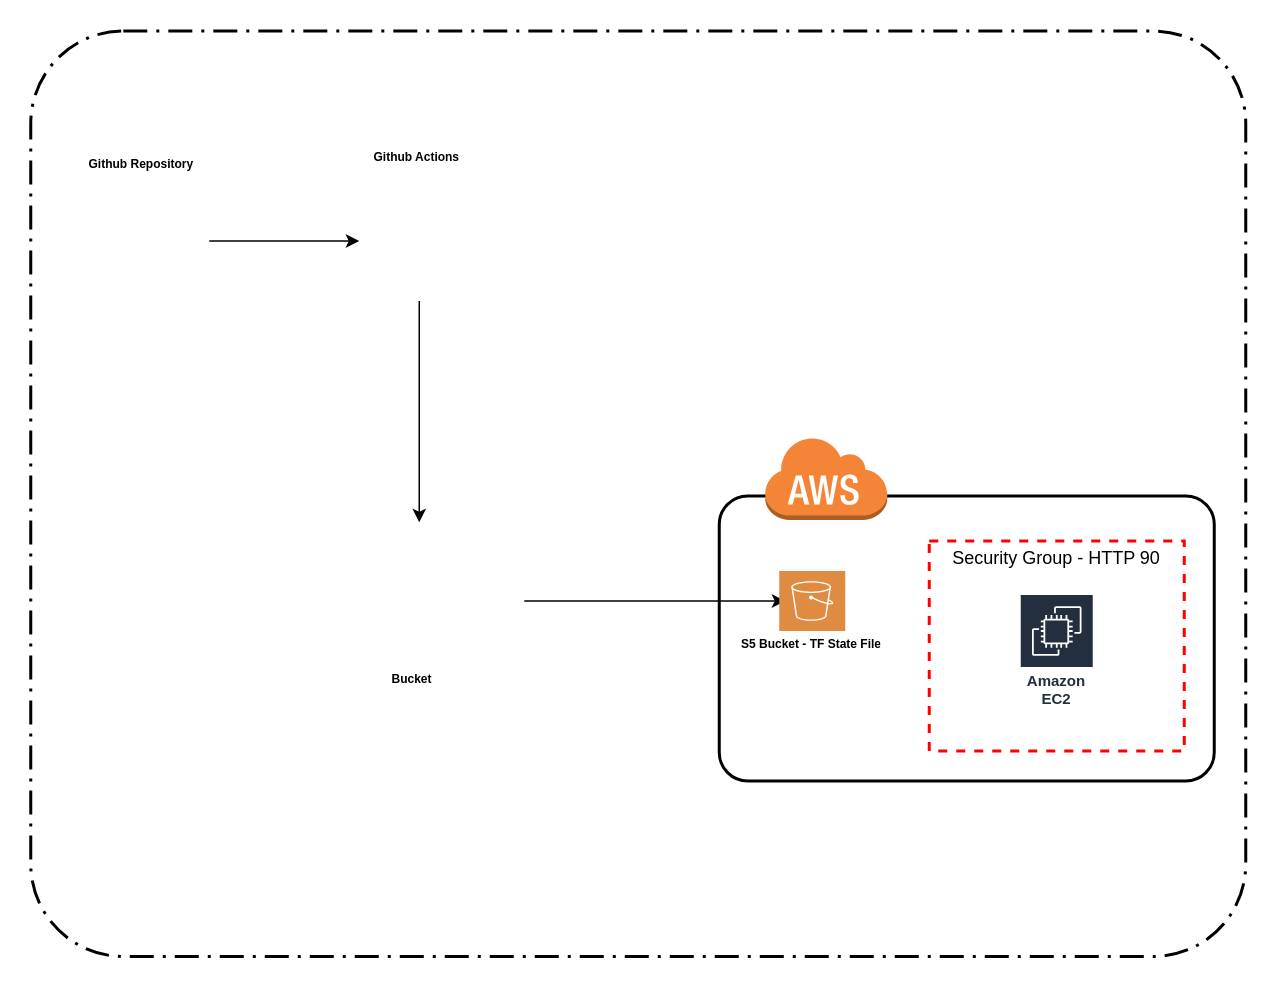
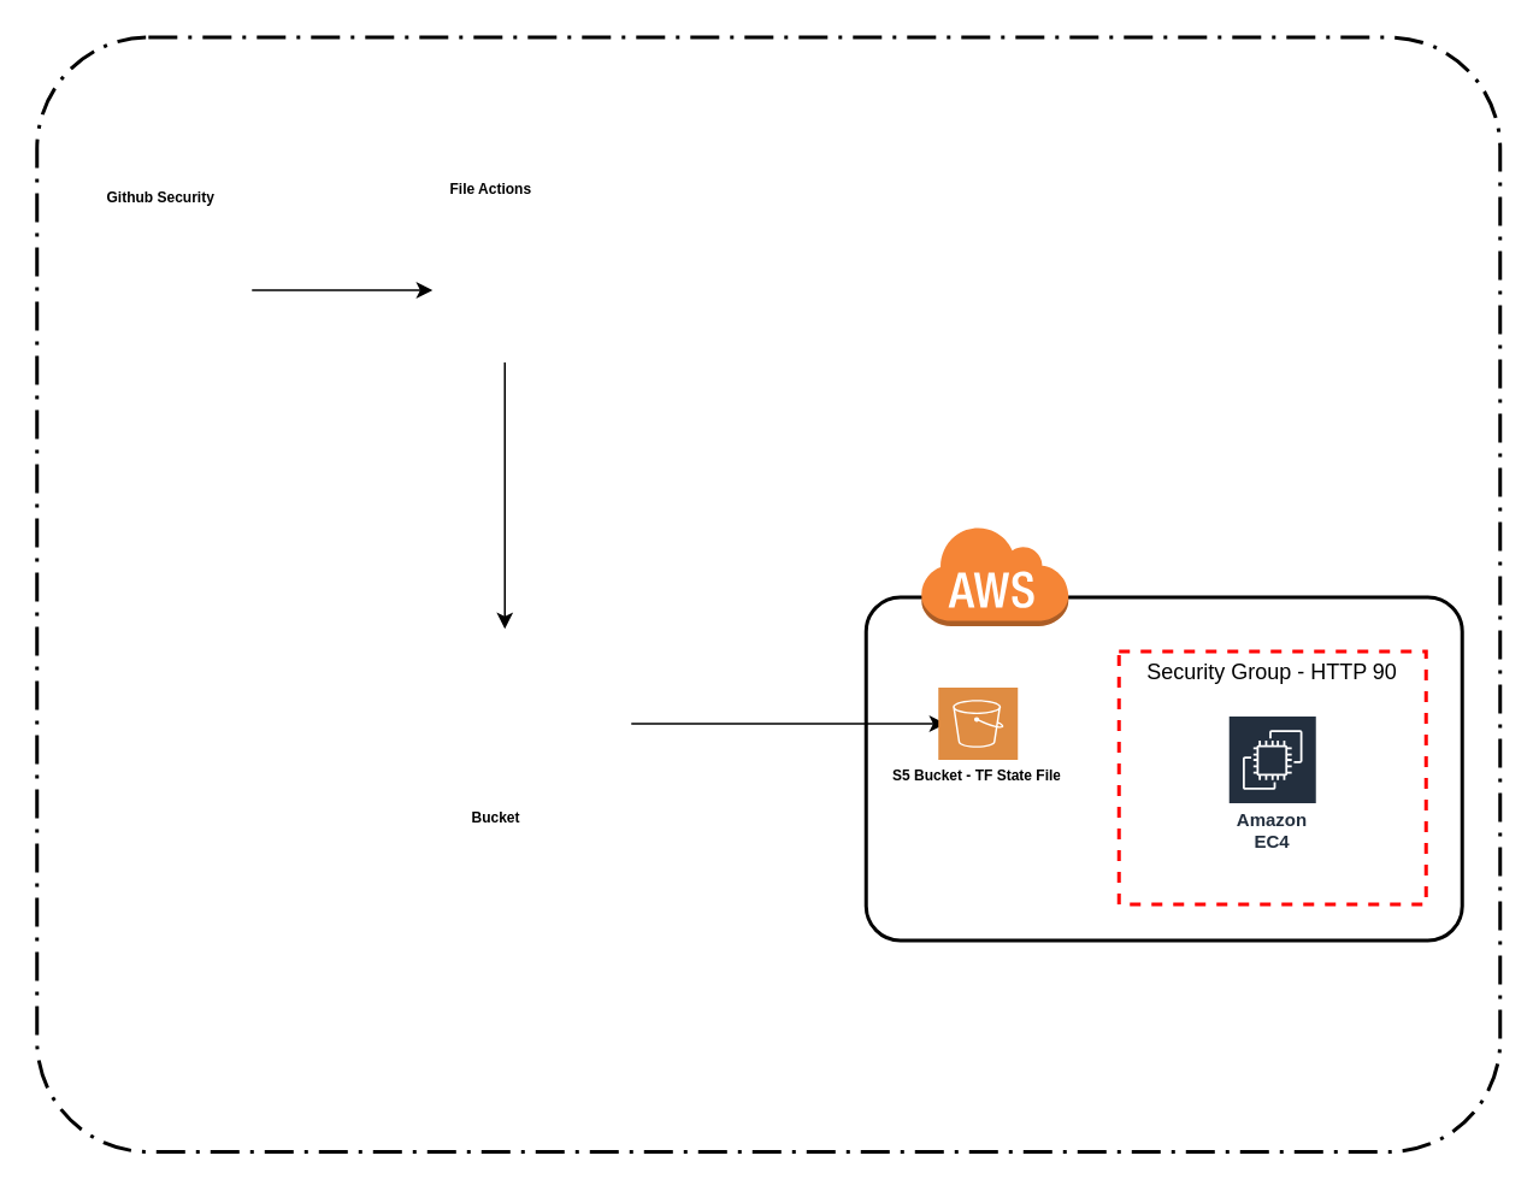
  <mxCell id="0" />
  <mxCell id="1" parent="0" />
  <mxCell id="2" value="" style="rounded=1;arcSize=10;dashed=1;fillColor=none;gradientColor=none;dashPattern=8 3 1 3;strokeWidth=2;" vertex="1" parent="1"><mxGeometry x="20" y="20" width="810" height="617" as="geometry" /></mxCell>
  <mxCell id="3" value="" style="rounded=1;arcSize=10;dashed=0;fillColor=none;gradientColor=none;strokeWidth=2;" vertex="1" parent="1"><mxGeometry x="479" y="330" width="330" height="190" as="geometry" /></mxCell>
  <mxCell id="4" style="edgeStyle=orthogonalEdgeStyle;rounded=0;orthogonalLoop=1;jettySize=auto;html=1;entryX=0;entryY=0.5;entryDx=0;entryDy=0;" edge="1" parent="1" source="5" target="7"><mxGeometry relative="1" as="geometry" /></mxCell>
  <mxCell id="5" value="" style="shape=image;html=1;verticalAlign=top;verticalLabelPosition=bottom;labelBackgroundColor=#ffffff;imageAspect=0;aspect=fixed;image=https://cdn1.iconfinder.com/data/icons/picons-social/57/github_rounded-128.png" vertex="1" parent="1"><mxGeometry x="49" y="115" width="90" height="90" as="geometry" /></mxCell>
  <mxCell id="6" style="edgeStyle=orthogonalEdgeStyle;rounded=0;orthogonalLoop=1;jettySize=auto;html=1;" edge="1" parent="1" source="7" target="9"><mxGeometry relative="1" as="geometry" /></mxCell>
  <mxCell id="7" value="" style="shape=image;verticalLabelPosition=bottom;verticalAlign=top;imageAspect=0;image=https://camo.githubusercontent.com/eeb25c8fe7d597494949032a0a1b2e79830bd8c69d5cc495efdb62fac04007c0/68747470733a2f2f63646e2e73766172756e2e6465762f67682f616374696f6e732e706e67" vertex="1" parent="1"><mxGeometry x="239" y="120" width="80" height="80" as="geometry" /></mxCell>
  <mxCell id="8" style="edgeStyle=orthogonalEdgeStyle;rounded=0;orthogonalLoop=1;jettySize=auto;html=1;entryX=0.091;entryY=0.5;entryDx=0;entryDy=0;entryPerimeter=0;" edge="1" parent="1" source="9" target="10"><mxGeometry relative="1" as="geometry" /></mxCell>
  <mxCell id="9" value="" style="shape=image;verticalLabelPosition=bottom;verticalAlign=top;imageAspect=0;image=https://blog.o2b.com.br/content/images/2022/09/terraform-logo-1.png" vertex="1" parent="1"><mxGeometry x="209" y="347.5" width="140" height="105" as="geometry" /></mxCell>
  <mxCell id="10" value="" style="sketch=0;pointerEvents=1;shadow=0;dashed=0;html=1;strokeColor=none;fillColor=#DF8C42;labelPosition=center;verticalLabelPosition=bottom;verticalAlign=top;align=center;outlineConnect=0;shape=mxgraph.veeam2.aws_s3;" vertex="1" parent="1"><mxGeometry x="519" y="380" width="44" height="40" as="geometry" /></mxCell>
  <mxCell id="11" value="" style="dashed=0;html=1;shape=mxgraph.aws3.cloud;fillColor=#F58536;gradientColor=none;dashed=0;" vertex="1" parent="1"><mxGeometry x="509" y="290" width="82" height="56" as="geometry" /></mxCell>
  <mxCell id="12" value="&lt;h1 style=&quot;font-size: 8px;&quot;&gt;&lt;font style=&quot;font-size: 8px;&quot;&gt;S5 Bucket - TF&amp;nbsp;&lt;/font&gt;State File&lt;/h1&gt;" style="text;html=1;strokeColor=none;fillColor=none;spacing=5;spacingTop=-20;whiteSpace=wrap;overflow=hidden;rounded=0;" vertex="1" parent="1"><mxGeometry x="489" y="430" width="104" height="10" as="geometry" /></mxCell>
- <mxCell id="13" value="&lt;h1 style=&quot;font-size: 8px;&quot;&gt;Github Repository&lt;/h1&gt;" style="text;html=1;strokeColor=none;fillColor=none;spacing=5;spacingTop=-20;whiteSpace=wrap;overflow=hidden;rounded=0;" vertex="1" parent="1"><mxGeometry x="54" y="110" width="80" height="10" as="geometry" /></mxCell>
- <mxCell id="14" value="&lt;h1 style=&quot;font-size: 8px;&quot;&gt;Github Actions&lt;/h1&gt;" style="text;html=1;strokeColor=none;fillColor=none;spacing=5;spacingTop=-20;whiteSpace=wrap;overflow=hidden;rounded=0;" vertex="1" parent="1"><mxGeometry x="243.5" y="105" width="71" height="10" as="geometry" /></mxCell>
+ <mxCell id="13" value="&lt;h1 style=&quot;font-size: 8px;&quot;&gt;Github Security&lt;/h1&gt;" style="text;html=1;strokeColor=none;fillColor=none;spacing=5;spacingTop=-20;whiteSpace=wrap;overflow=hidden;rounded=0;" vertex="1" parent="1"><mxGeometry x="54" y="110" width="80" height="10" as="geometry" /></mxCell>
+ <mxCell id="14" value="&lt;h1 style=&quot;font-size: 8px;&quot;&gt;File Actions&lt;/h1&gt;" style="text;html=1;strokeColor=none;fillColor=none;spacing=5;spacingTop=-20;whiteSpace=wrap;overflow=hidden;rounded=0;" vertex="1" parent="1"><mxGeometry x="243.5" y="105" width="71" height="10" as="geometry" /></mxCell>
  <mxCell id="15" value="&lt;h1 style=&quot;font-size: 8px;&quot;&gt;Bucket&lt;/h1&gt;" style="text;html=1;strokeColor=none;fillColor=none;spacing=5;spacingTop=-20;whiteSpace=wrap;overflow=hidden;rounded=0;" vertex="1" parent="1"><mxGeometry x="256" y="452.5" width="46" height="10" as="geometry" /></mxCell>
  <mxCell id="16" value="Security Group - HTTP 90" style="fontStyle=0;verticalAlign=top;align=center;spacingTop=-2;fillColor=none;rounded=0;whiteSpace=wrap;html=1;strokeColor=#FF0000;strokeWidth=2;dashed=1;container=1;collapsible=0;expand=0;recursiveResize=0;" vertex="1" parent="1"><mxGeometry x="619" y="360" width="170" height="140" as="geometry" /></mxCell>
- <mxCell id="17" value="Amazon EC2" style="sketch=0;outlineConnect=0;fontColor=#232F3E;gradientColor=none;strokeColor=#ffffff;fillColor=#232F3E;dashed=0;verticalLabelPosition=middle;verticalAlign=bottom;align=center;html=1;whiteSpace=wrap;fontSize=10;fontStyle=1;spacing=3;shape=mxgraph.aws4.productIcon;prIcon=mxgraph.aws4.ec2;movable=1;resizable=1;rotatable=1;deletable=1;editable=1;locked=0;connectable=1;" vertex="1" parent="16"><mxGeometry x="60" y="35" width="50" height="80" as="geometry" /></mxCell>
+ <mxCell id="17" value="Amazon EC4" style="sketch=0;outlineConnect=0;fontColor=#232F3E;gradientColor=none;strokeColor=#ffffff;fillColor=#232F3E;dashed=0;verticalLabelPosition=middle;verticalAlign=bottom;align=center;html=1;whiteSpace=wrap;fontSize=10;fontStyle=1;spacing=3;shape=mxgraph.aws4.productIcon;prIcon=mxgraph.aws4.ec2;movable=1;resizable=1;rotatable=1;deletable=1;editable=1;locked=0;connectable=1;" vertex="1" parent="16"><mxGeometry x="60" y="35" width="50" height="80" as="geometry" /></mxCell>
